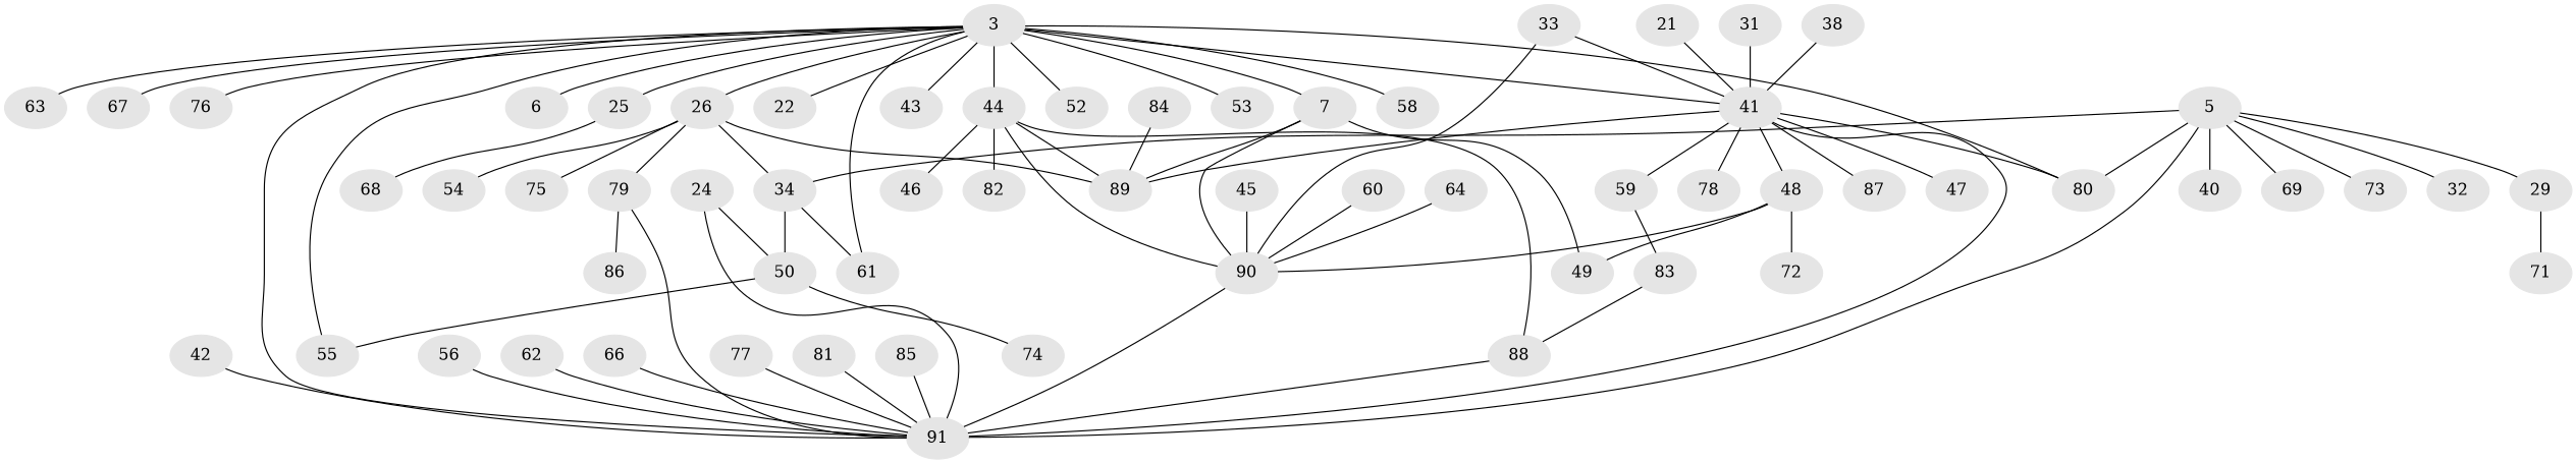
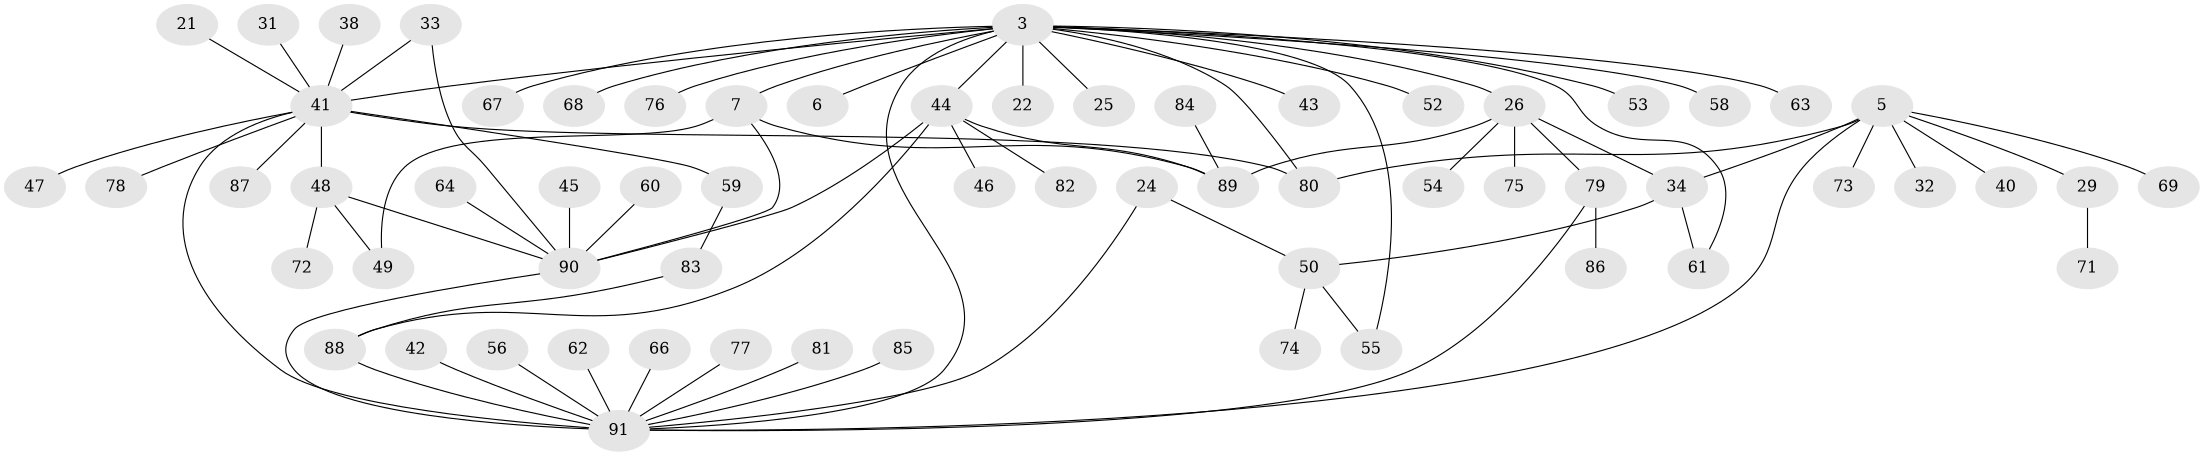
  graph {
    node [color=gray90 style=filled]
    3 [super="+2"]
    6
    7
    22
    25
    26
    41 [super="+1+16+10"]
    43
    44 [super="+37"]
    52
    53
    55
    58
    61
    63
    67
    68
    76
    80 [super="+4"]
    91 [super="+39+57+17"]
    49 [super="+35"]
    89 [super="+70"]
    90 [super="+12+19"]
    34 [super="+20"]
    54
    75
    79
    47
    48
    59 [super="+9"]
    78
    87 [super="+14"]
    46
    82
    88
    83 [super="+11"]
    86 [super="+18+65+15"]
    5
    29
    32
    40
    69
    73
    71
    50 [super="+30"]
    21
    74
    24
    31
    33 [super="+23"]
    38
    72
    42
    45
    56 [super="+27"]
    60
    62 [super="+28"]
    64
    66
    77
    81
    84
    85
    3 -- 6
    3 -- 7 [weight=2]
    3 -- 22
    3 -- 25
    3 -- 26 [weight=2]
    3 -- 41 [weight=5]
    3 -- 43
    3 -- 44 [weight=2]
    3 -- 52
    3 -- 53
    3 -- 55 [weight=2]
    3 -- 58
    3 -- 61
    3 -- 63
    3 -- 67
-   25 -- 68
+   3 -- 68
    3 -- 76
    3 -- 80 [weight=3]
    3 -- 91
    7 -- 49
    7 -- 89
    7 -- 90 [weight=2]
    26 -- 89
    26 -- 34
    26 -- 54
    26 -- 75
    26 -- 79
    41 -- 80
    41 -- 91 [weight=4]
-   41 -- 89
    41 -- 47
    41 -- 48 [weight=2]
    41 -- 59
    41 -- 78
    41 -- 87
    44 -- 89
    44 -- 90
    44 -- 46
    44 -- 82
    44 -- 88
    90 -- 91
    34 -- 61
    34 -- 50 [weight=2]
    79 -- 91
    79 -- 86
    48 -- 49
    48 -- 90
    48 -- 72
    59 -- 83
    88 -- 91
    83 -- 88
    5 -- 80
    5 -- 91 [weight=2]
    5 -- 34
    5 -- 29
    5 -- 32
    5 -- 40
    5 -- 69
    5 -- 73
    29 -- 71
    50 -- 55
    50 -- 74
    21 -- 41
    24 -- 91
    24 -- 50
    31 -- 41
    33 -- 41
    33 -- 90
    38 -- 41
    42 -- 91
    45 -- 90
    56 -- 91
    60 -- 90
    62 -- 91
    64 -- 90
    66 -- 91
    77 -- 91
    81 -- 91
    84 -- 89
    85 -- 91
  }
